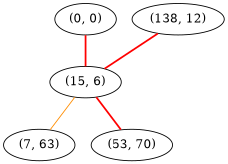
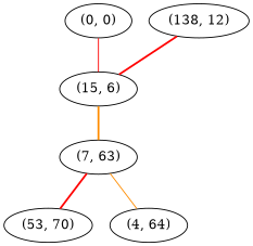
  graph {
    edge [color=red style=bold weight=1]
    "(0, 0)"
    "(15, 6)"
    "(7, 63)"
    n4 [label="(138, 12)"]
    "(53, 70)"
-   "(0, 0)" -- "(15, 6)" [weight=4]
-   "(15, 6)" -- "(7, 63)" [color=darkorange style=solid]
-   "(15, 6)" -- "(53, 70)"
+   "(4, 64)"
+   "(0, 0)" -- "(15, 6)" [style=solid weight=4]
+   "(15, 6)" -- "(7, 63)" [color=darkorange]
+   "(7, 63)" -- "(53, 70)"
+   "(7, 63)" -- "(4, 64)" [color=darkorange style=solid]
    n4 -- "(15, 6)"
  }
